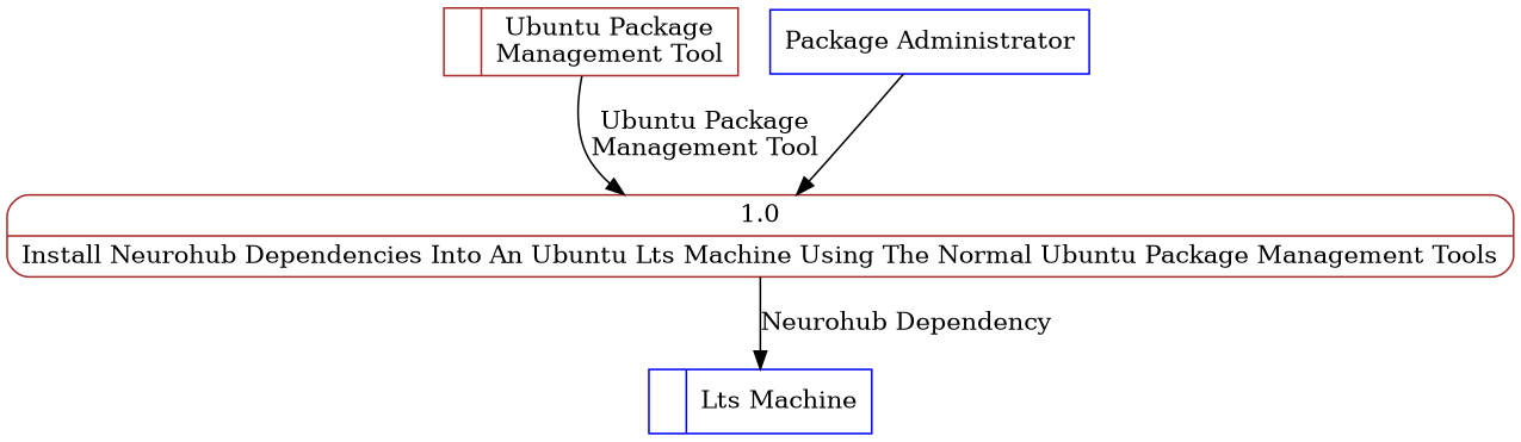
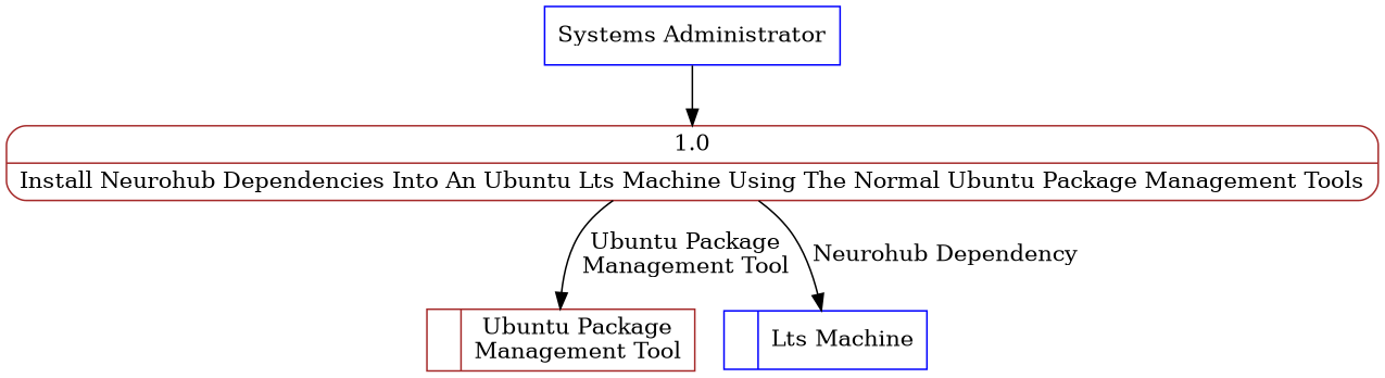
  digraph {
    node [color=brown shape=record]
    n1 [label="<f0>  |<f1> Ubuntu Package\nManagement Tool "]
    n2 [color=blue label="<f0>  |<f1> Lts Machine "]
-   n3 [color=blue label="Package Administrator" shape=box]
+   n3 [color=blue label="Systems Administrator" shape=box]
    n4 [label="{<f0> 1.0|<f1> Install Neurohub Dependencies Into An Ubuntu Lts Machine Using The Normal Ubuntu Package Management Tools }" shape=Mrecord]
    n3 -> n4
-   n1 -> n4 [label="Ubuntu Package\nManagement Tool"]
+   n4 -> n1 [label="Ubuntu Package\nManagement Tool"]
    n4 -> n2 [label="Neurohub Dependency"]
  }
